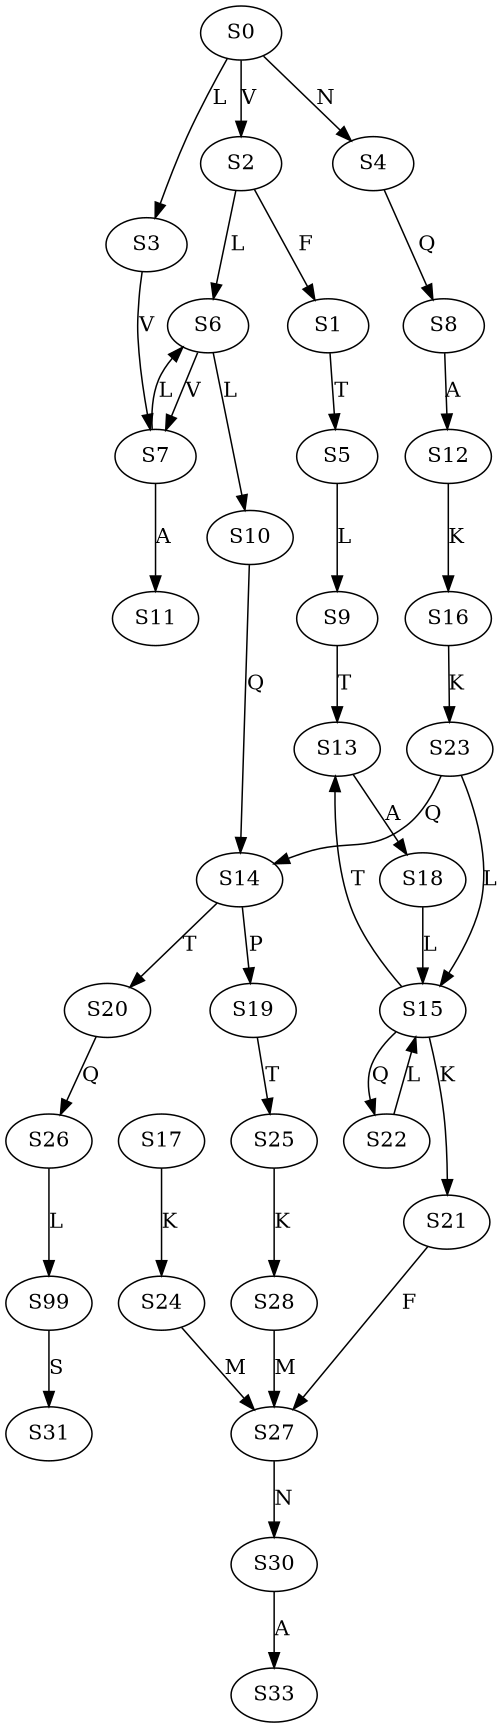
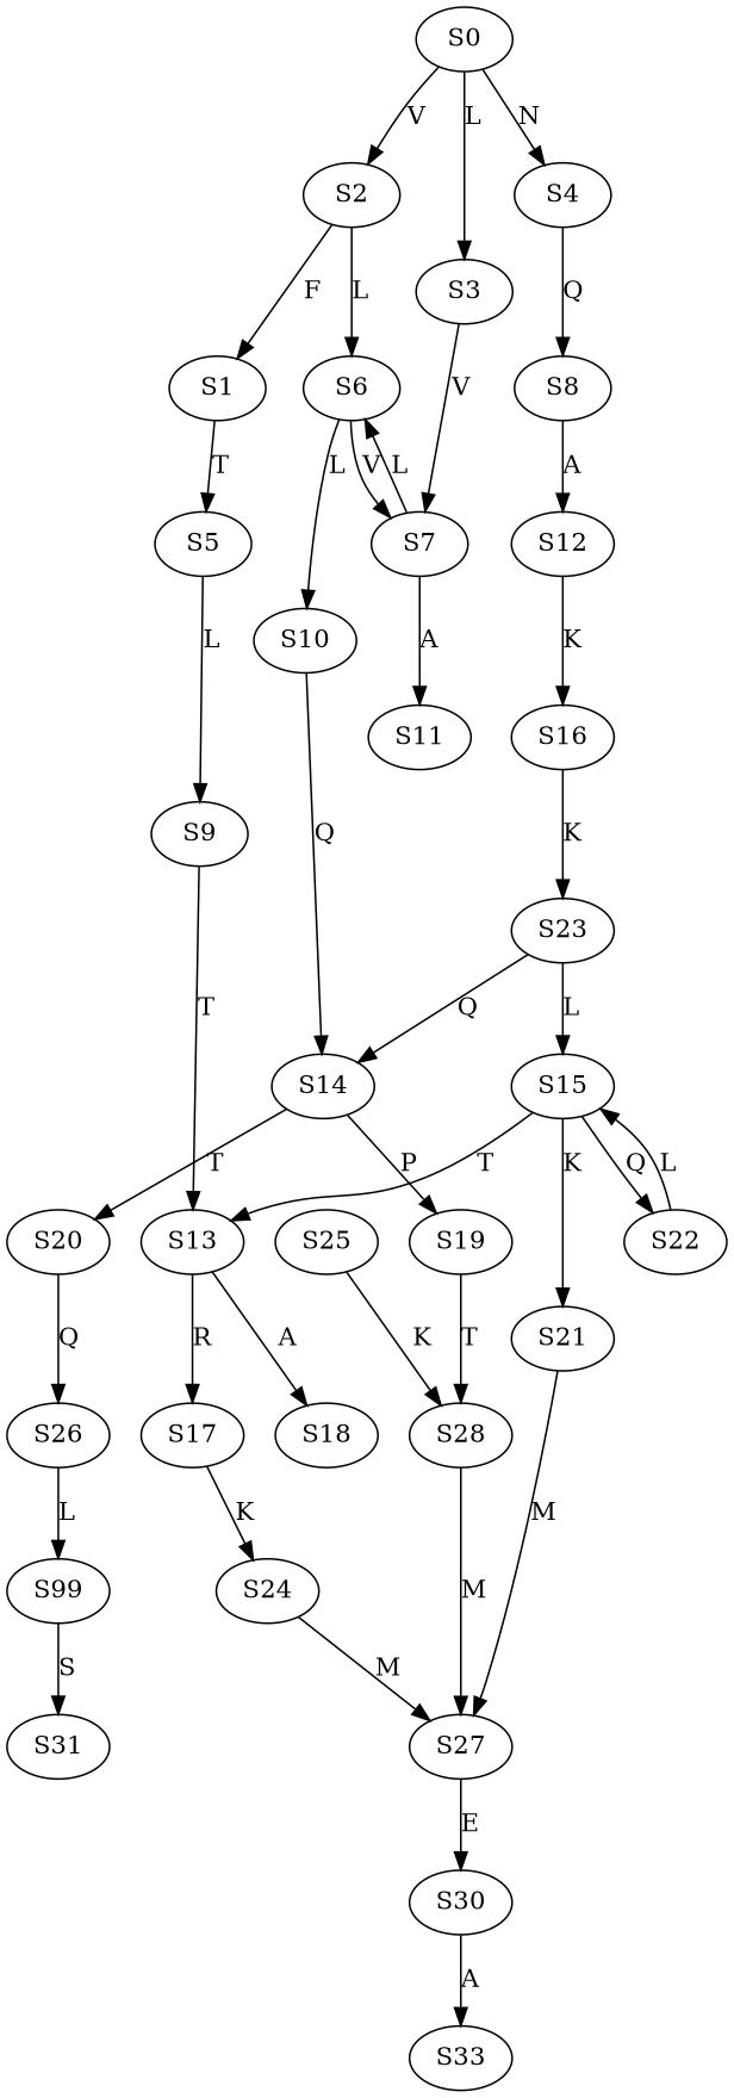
  strict digraph {
    S0
    S2
    S3
    S4
    S1
    S5
    S6
    S7
    S8
    S9
    S10
    S11
    S12
    S13
    S14
    S16
    S17
    S18
    S19
    S20
    S15
    S21
    S22
    S23
    S24
    S25
    S26
    S27
    S28
    n30 [label=S99]
    S30
    S31
    n33 [label=S33]
    S0 -> S2 [label=V]
    S0 -> S3 [label=L]
    S0 -> S4 [label=N]
    S2 -> S1 [label=F]
    S2 -> S6 [label=L]
    S3 -> S7 [label=V]
    S4 -> S8 [label=Q]
    S1 -> S5 [label=T]
    S5 -> S9 [label=L]
    S6 -> S7 [label=V]
    S6 -> S10 [label=L]
    S7 -> S6 [label=L]
    S7 -> S11 [label=A]
    S8 -> S12 [label=A]
    S9 -> S13 [label=T]
    S10 -> S14 [label=Q]
    S12 -> S16 [label=K]
+   S13 -> S17 [label=R]
    S13 -> S18 [label=A]
    S14 -> S19 [label=P]
    S14 -> S20 [label=T]
    S16 -> S23 [label=K]
    S17 -> S24 [label=K]
-   S18 -> S15 [label=L]
-   S19 -> S25 [label=T]
+   S19 -> S28 [label=T]
    S20 -> S26 [label=Q]
    S15 -> S13 [label=T]
    S15 -> S21 [label=K]
    S15 -> S22 [label=Q]
-   S21 -> S27 [label=F]
+   S21 -> S27 [label=M]
    S22 -> S15 [label=L]
    S23 -> S14 [label=Q]
    S23 -> S15 [label=L]
    S24 -> S27 [label=M]
    S25 -> S28 [label=K]
    S26 -> n30 [label=L]
-   S27 -> S30 [label=N]
+   S27 -> S30 [label=E]
    S28 -> S27 [label=M]
    n30 -> S31 [label=S]
    S30 -> n33 [label=A]
  }
